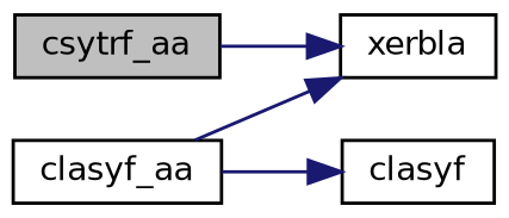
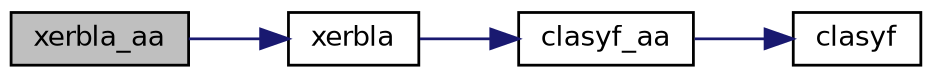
  digraph {
    rankdir=LR
    node [color=black fillcolor=white fontname=Helvetica fontsize=10 shape=record style=filled]
    edge [color=midnightblue fontname=Helvetica fontsize=10 labelfontname=Helvetica labelfontsize=10 style=solid]
-   n1 [fillcolor=grey75 fontcolor=black height=0.2 label=csytrf_aa width=0.4]
+   n1 [fillcolor=grey75 fontcolor=black height=0.2 label=xerbla_aa width=0.4]
    n2 [height=0.2 label=xerbla width=0.4]
    n3 [height=0.2 label=clasyf_aa width=0.4]
    n4 [height=0.2 label=clasyf width=0.4]
    n1 -> n2
-   n3 -> n2
+   n2 -> n3
    n3 -> n4
  }
